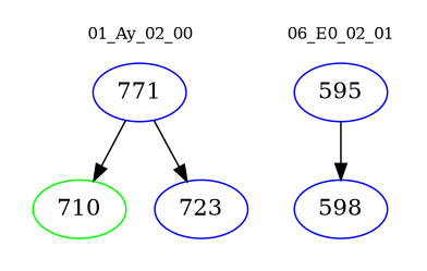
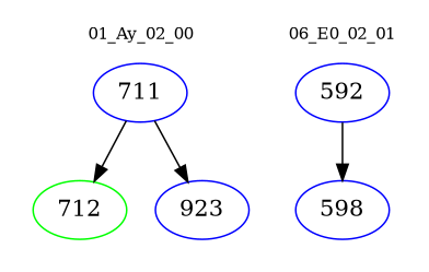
  digraph {
    node [color=blue]
    edge [color=black]
-   n1 [label=771]
-   n2 [color=green label=710]
-   n3 [label=723]
-   n4 [label=595]
+   n1 [label=711]
+   n2 [color=green label=712]
+   n3 [label=923]
+   n4 [label=592]
    n5 [label=598]
    subgraph cluster_1 {
      color=white
      fontsize=10
      label="01_Ay_02_00"
      n1
      n2
      n3
    }
    subgraph cluster_2 {
      color=white
      fontsize=10
      label="06_E0_02_01"
      n4
      n5
    }
    n1 -> n2
    n1 -> n3
    n4 -> n5
  }
